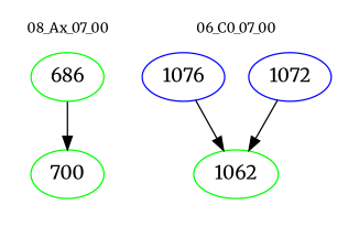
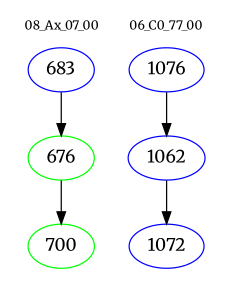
  digraph {
    fontname=Merriweather
    node [color=blue fontname=Merriweather]
    edge [color=black fontname=Merriweather]
-   n2 [color=green label=686]
+   n1 [label=683]
+   n2 [color=green label=676]
    n3 [color=green label=700]
    n4 [label=1072]
-   n5 [color=green label=1062]
+   n5 [label=1062]
    n6 [label=1076]
    subgraph cluster_1 {
      color=white
      fontsize=10
      label="08_Ax_07_00"
+     n1
      n2
      n3
    }
    subgraph cluster_2 {
      color=white
      fontsize=10
-     label="06_C0_07_00"
+     label="06_C0_77_00"
      n4
      n5
      n6
    }
+   n1 -> n2
    n2 -> n3
-   n4 -> n5
+   n5 -> n4
    n6 -> n5
  }
